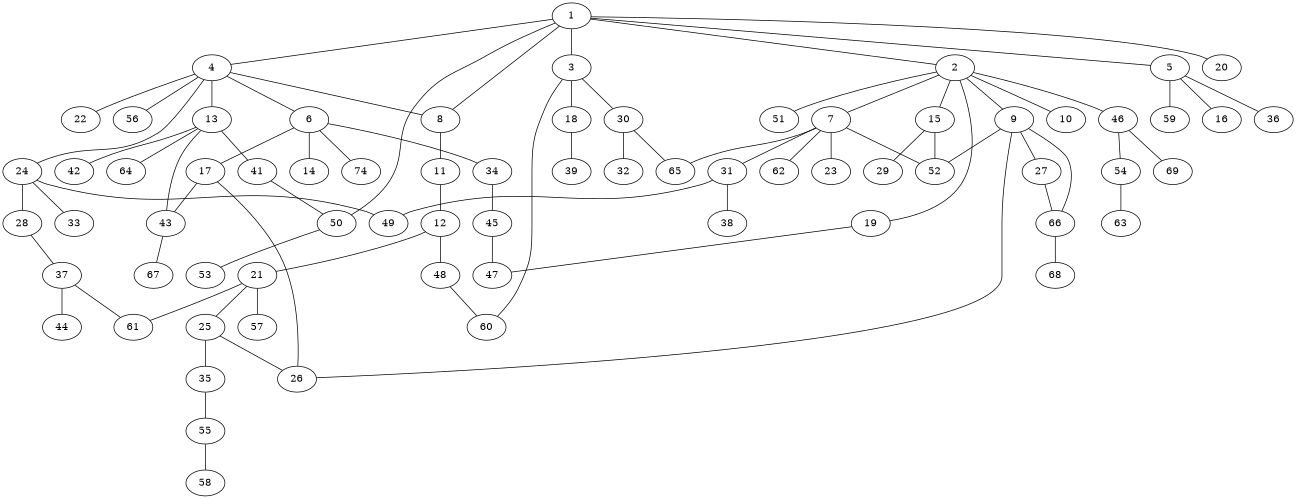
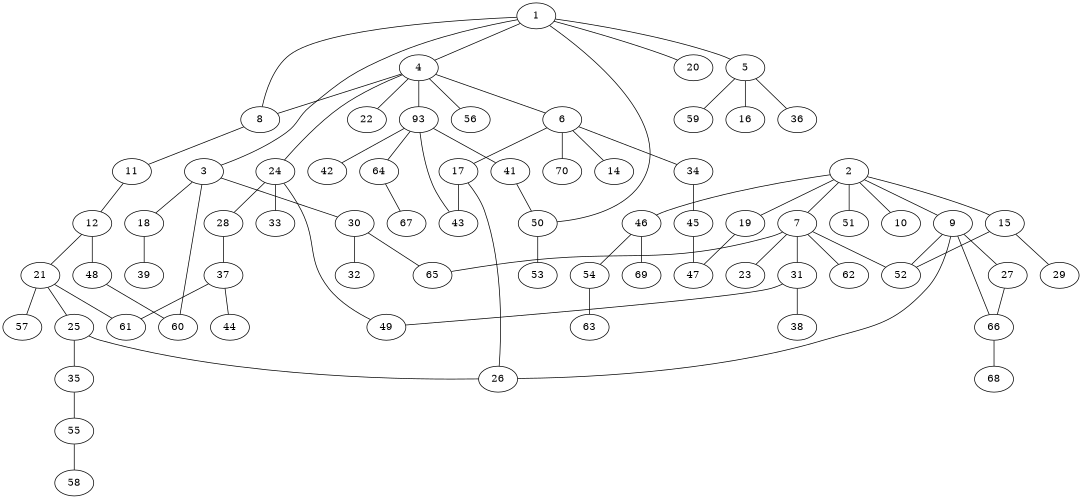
  graph {
    1
    2
    3
    4
    5
    8
    20
    50
    7
    9
    10
    15
    19
    46
    51
    18
    30
    60
    6
-   13
+   13 [label=93]
    22
    24
    56
    16
    36
    59
    11
    53
    23
    31
    52
    62
    65
    26
    27
    66
    29
    47
    54
    69
    39
    32
    14
    17
    34
-   70 [label=74]
+   70
    41
    42
    43
    64
    28
    33
    49
    12
    38
    68
    63
    45
    67
    37
    21
    48
    25
    57
    61
    35
    55
    44
    58
-   1 -- 2
    1 -- 3
    1 -- 4
    1 -- 5
    1 -- 8
    1 -- 20
    1 -- 50
    2 -- 7
    2 -- 9
    2 -- 10
    2 -- 15
    2 -- 19
    2 -- 46
    2 -- 51
    3 -- 18
    3 -- 30
    3 -- 60
    4 -- 8
    4 -- 6
    4 -- 13
    4 -- 22
    4 -- 24
    4 -- 56
    5 -- 16
    5 -- 36
    5 -- 59
    8 -- 11
    50 -- 53
    7 -- 23
    7 -- 31
    7 -- 52
    7 -- 62
    7 -- 65
    9 -- 52
    9 -- 26
    9 -- 27
    9 -- 66
    15 -- 52
    15 -- 29
    19 -- 47
    46 -- 54
    46 -- 69
    18 -- 39
    30 -- 65
    30 -- 32
    6 -- 14
    6 -- 17
    6 -- 34
    6 -- 70
    13 -- 41
    13 -- 42
    13 -- 43
    13 -- 64
    24 -- 28
    24 -- 33
    24 -- 49
    11 -- 12
    31 -- 49
    31 -- 38
    27 -- 66
    66 -- 68
    54 -- 63
    17 -- 26
    17 -- 43
    34 -- 45
    41 -- 50
-   43 -- 67
+   64 -- 67
    28 -- 37
    12 -- 21
    12 -- 48
    45 -- 47
    37 -- 61
    37 -- 44
    21 -- 25
    21 -- 57
    21 -- 61
    48 -- 60
    25 -- 26
    25 -- 35
    35 -- 55
    55 -- 58
  }
